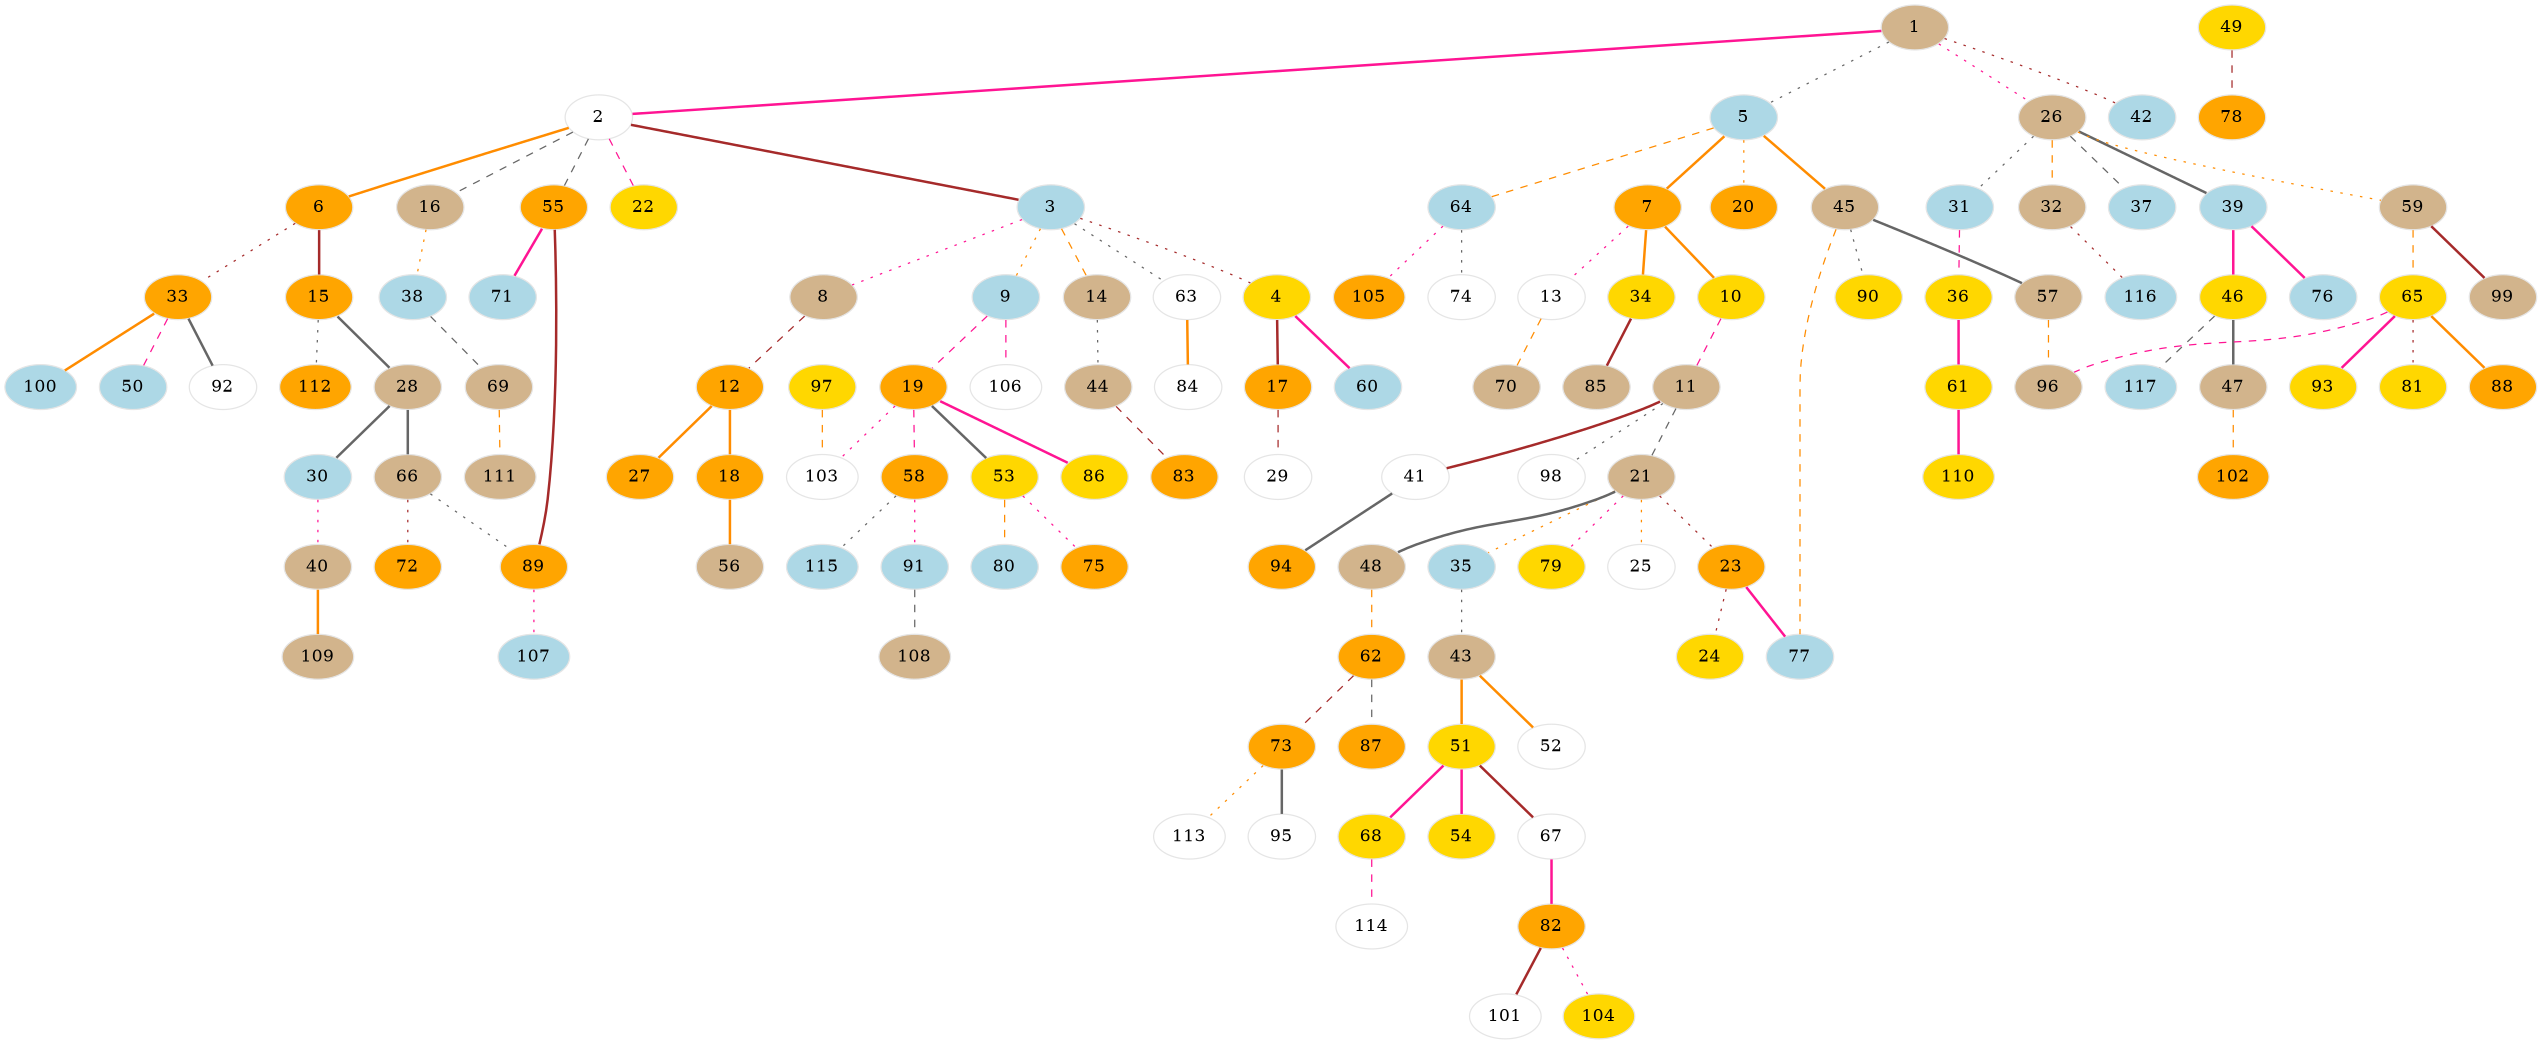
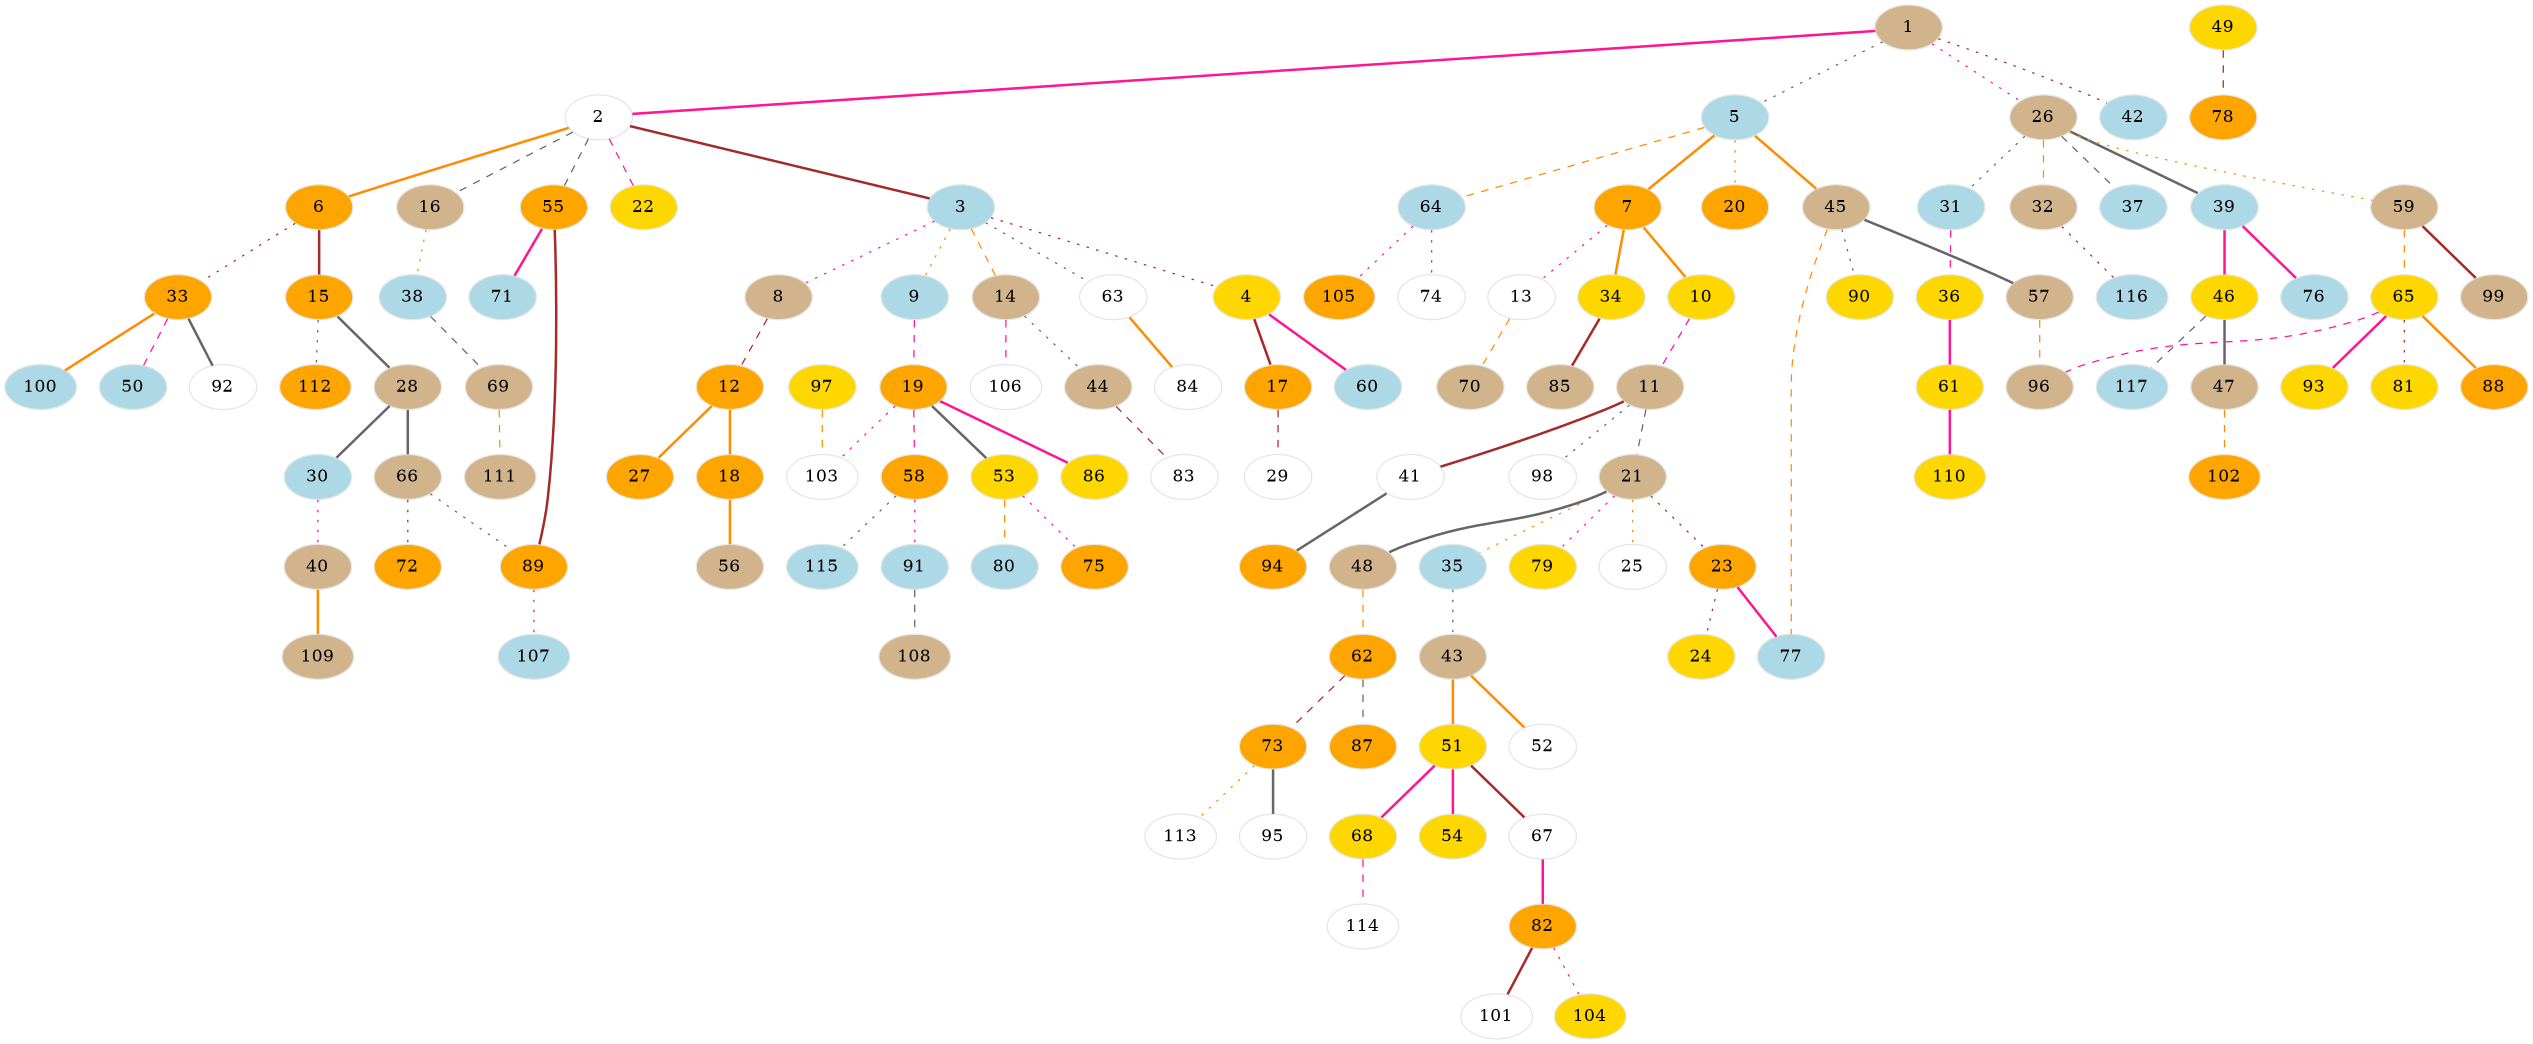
  graph {
    node [color=gray90 fillcolor=tan style=filled]
    edge [color=deeppink style=bold]
    1
    2 [fillcolor=white]
    5 [fillcolor=lightblue]
    26
    42 [fillcolor=lightblue]
    3 [fillcolor=lightblue]
    6 [fillcolor=orange]
    16
    22 [fillcolor=gold]
    55 [fillcolor=orange]
    7 [fillcolor=orange]
    20 [fillcolor=orange]
    45
    64 [fillcolor=lightblue]
    31 [fillcolor=lightblue]
    32
    37 [fillcolor=lightblue]
    39 [fillcolor=lightblue]
    59
    4 [fillcolor=gold]
    8
    9 [fillcolor=lightblue]
    14
    63 [fillcolor=white]
    15 [fillcolor=orange]
    33 [fillcolor=orange]
    38 [fillcolor=lightblue]
    71 [fillcolor=lightblue]
    89 [fillcolor=orange]
    17 [fillcolor=orange]
    60 [fillcolor=lightblue]
    12 [fillcolor=orange]
    19 [fillcolor=orange]
    44
    106 [fillcolor=white]
    84 [fillcolor=white]
    29 [fillcolor=white]
    10 [fillcolor=gold]
    13 [fillcolor=white]
    34 [fillcolor=gold]
    77 [fillcolor=lightblue]
    57
    90 [fillcolor=gold]
    74 [fillcolor=white]
    105 [fillcolor=orange]
    28
    112 [fillcolor=orange]
    50 [fillcolor=lightblue]
    92 [fillcolor=white]
    100 [fillcolor=lightblue]
    11
    70
    85
    18 [fillcolor=orange]
    27 [fillcolor=orange]
    53 [fillcolor=gold]
    58 [fillcolor=orange]
    86 [fillcolor=gold]
    103 [fillcolor=white]
    21
    41 [fillcolor=white]
    98 [fillcolor=white]
    23 [fillcolor=orange]
    25 [fillcolor=white]
    35 [fillcolor=lightblue]
    48
    79 [fillcolor=gold]
    94 [fillcolor=orange]
    56
-   83 [fillcolor=orange]
+   83 [fillcolor=white]
    97 [fillcolor=gold]
    30 [fillcolor=lightblue]
    66
    69
    49 [fillcolor=gold]
    78 [fillcolor=orange]
    75 [fillcolor=orange]
    80 [fillcolor=lightblue]
    91 [fillcolor=lightblue]
    115 [fillcolor=lightblue]
    24 [fillcolor=gold]
    43
    62 [fillcolor=orange]
    36 [fillcolor=gold]
    116 [fillcolor=lightblue]
    46 [fillcolor=gold]
    76 [fillcolor=lightblue]
    65 [fillcolor=gold]
    99
    40
    72 [fillcolor=orange]
    109
    61 [fillcolor=gold]
    51 [fillcolor=gold]
    52 [fillcolor=white]
    110 [fillcolor=gold]
    111
    47
    117 [fillcolor=lightblue]
    54 [fillcolor=gold]
    67 [fillcolor=white]
    68 [fillcolor=gold]
    96
    102 [fillcolor=orange]
    73 [fillcolor=orange]
    87 [fillcolor=orange]
    82 [fillcolor=orange]
    114 [fillcolor=white]
    107 [fillcolor=lightblue]
    108
    81 [fillcolor=gold]
    88 [fillcolor=orange]
    93 [fillcolor=gold]
    95 [fillcolor=white]
    113 [fillcolor=white]
    101 [fillcolor=white]
    104 [fillcolor=gold]
    1 -- 2
    1 -- 5 [color=gray40 style=dotted]
    1 -- 26 [style=dotted]
    1 -- 42 [color=brown style=dotted]
    2 -- 3 [color=brown]
    2 -- 6 [color=darkorange]
    2 -- 16 [color=gray40 style=dashed]
    2 -- 22 [style=dashed]
    2 -- 55 [color=gray40 style=dashed]
    5 -- 7 [color=darkorange]
    5 -- 20 [color=darkorange style=dotted]
    5 -- 45 [color=darkorange]
    5 -- 64 [color=darkorange style=dashed]
    26 -- 31 [color=gray40 style=dotted]
    26 -- 32 [color=darkorange style=dashed]
    26 -- 37 [color=gray40 style=dashed]
    26 -- 39 [color=gray40]
    26 -- 59 [color=darkorange style=dotted]
    3 -- 4 [color=brown style=dotted]
    3 -- 8 [style=dotted]
    3 -- 9 [color=darkorange style=dotted]
    3 -- 14 [color=darkorange style=dashed]
    3 -- 63 [color=gray40 style=dotted]
    6 -- 15 [color=brown]
    6 -- 33 [color=brown style=dotted]
    16 -- 38 [color=darkorange style=dotted]
    55 -- 71
    55 -- 89 [color=brown]
    7 -- 10 [color=darkorange]
    7 -- 13 [style=dotted]
    7 -- 34 [color=darkorange]
    45 -- 77 [color=darkorange style=dashed]
    45 -- 57 [color=gray40]
    45 -- 90 [color=gray40 style=dotted]
    64 -- 74 [color=gray40 style=dotted]
    64 -- 105 [style=dotted]
    31 -- 36 [style=dashed]
    32 -- 116 [color=brown style=dotted]
    39 -- 46
    39 -- 76
    59 -- 65 [color=darkorange style=dashed]
    59 -- 99 [color=brown]
    4 -- 17 [color=brown]
    4 -- 60
    8 -- 12 [color=brown style=dashed]
    9 -- 19 [style=dashed]
    14 -- 44 [color=gray40 style=dotted]
-   9 -- 106 [style=dashed]
+   14 -- 106 [style=dashed]
    63 -- 84 [color=darkorange]
    15 -- 28 [color=gray40]
    15 -- 112 [color=gray40 style=dotted]
    33 -- 50 [style=dashed]
    33 -- 92 [color=gray40]
    33 -- 100 [color=darkorange]
    38 -- 69 [color=gray40 style=dashed]
    89 -- 107 [style=dotted]
    17 -- 29 [color=brown style=dashed]
    12 -- 18 [color=darkorange]
    12 -- 27 [color=darkorange]
    19 -- 53 [color=gray40]
    19 -- 58 [style=dashed]
    19 -- 86
    19 -- 103 [style=dotted]
    44 -- 83 [color=brown style=dashed]
    10 -- 11 [style=dashed]
    13 -- 70 [color=darkorange style=dashed]
    34 -- 85 [color=brown]
    57 -- 96 [color=darkorange style=dashed]
    28 -- 30 [color=gray40]
    28 -- 66 [color=gray40]
    11 -- 21 [color=gray40 style=dashed]
    11 -- 41 [color=brown]
    11 -- 98 [color=gray40 style=dotted]
    18 -- 56 [color=darkorange]
    53 -- 75 [style=dotted]
    53 -- 80 [color=darkorange style=dashed]
    58 -- 91 [style=dotted]
    58 -- 115 [color=gray40 style=dotted]
    21 -- 23 [color=brown style=dotted]
    21 -- 25 [color=darkorange style=dotted]
    21 -- 35 [color=darkorange style=dotted]
    21 -- 48 [color=gray40]
    21 -- 79 [style=dotted]
    41 -- 94 [color=gray40]
    23 -- 77
    23 -- 24 [color=brown style=dotted]
    35 -- 43 [color=gray40 style=dotted]
    48 -- 62 [color=darkorange style=dashed]
    97 -- 103 [color=darkorange style=dashed]
    30 -- 40 [style=dotted]
    66 -- 89 [color=gray40 style=dotted]
    66 -- 72 [color=brown style=dotted]
    69 -- 111 [color=darkorange style=dashed]
    49 -- 78 [color=brown style=dashed]
    91 -- 108 [color=gray40 style=dashed]
    43 -- 51 [color=darkorange]
    43 -- 52 [color=darkorange]
    62 -- 73 [color=brown style=dashed]
    62 -- 87 [color=gray40 style=dashed]
    36 -- 61
    46 -- 47 [color=gray40]
    46 -- 117 [color=gray40 style=dashed]
    65 -- 96 [style=dashed]
    65 -- 81 [color=brown style=dotted]
    65 -- 88 [color=darkorange]
    65 -- 93
    40 -- 109 [color=darkorange]
    61 -- 110
    51 -- 54
    51 -- 67 [color=brown]
    51 -- 68
    47 -- 102 [color=darkorange style=dashed]
    67 -- 82
    68 -- 114 [style=dashed]
    73 -- 95 [color=gray40]
    73 -- 113 [color=darkorange style=dotted]
    82 -- 101 [color=brown]
    82 -- 104 [style=dotted]
  }
